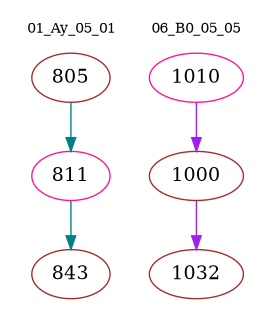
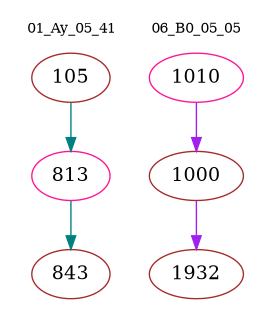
  digraph {
    node [color=brown]
    edge [color=teal]
-   n1 [label=805]
-   n2 [color=deeppink label=811]
+   n1 [label=105]
+   n2 [color=deeppink label=813]
    n3 [label=843]
    n4 [color=deeppink label=1010]
    n5 [label=1000]
-   n6 [label=1032]
+   n6 [label=1932]
    subgraph cluster_1 {
      color=white
      fontsize=10
-     label="01_Ay_05_01"
+     label="01_Ay_05_41"
      n1
      n2
      n3
    }
    subgraph cluster_2 {
      color=white
      fontsize=10
      label="06_B0_05_05"
      n4
      n5
      n6
    }
    n1 -> n2
    n2 -> n3
    n4 -> n5 [color=purple]
    n5 -> n6 [color=purple]
  }
